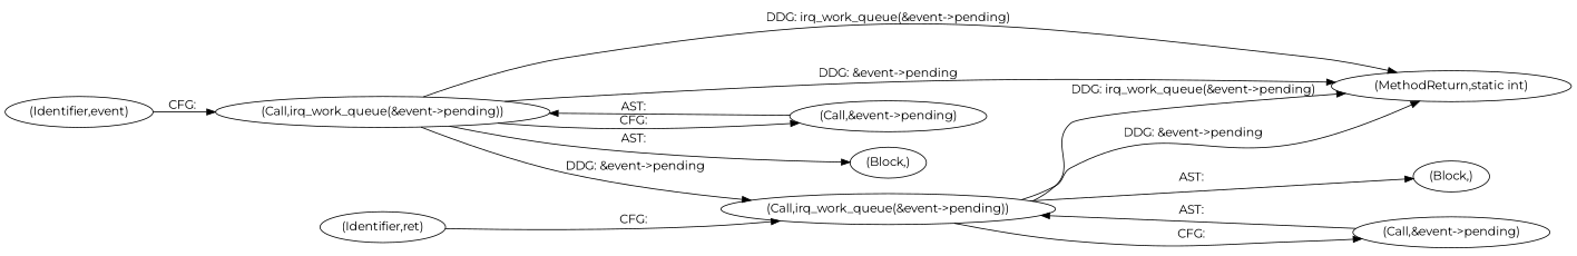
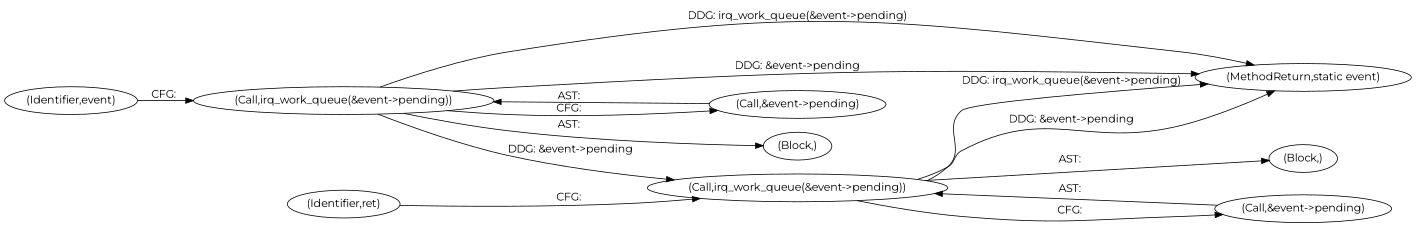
  digraph {
    rankdir=LR
    fontname=Montserrat
    node [fontname=Montserrat]
    edge [fontname=Montserrat]
    n1 [label="(Call,irq_work_queue(&event->pending))"]
    n2 [label="(Call,irq_work_queue(&event->pending))"]
    n3 [label="(Block,)"]
    n4 [label="(Call,&event->pending)"]
-   n5 [label="(MethodReturn,static int)"]
+   n5 [label="(MethodReturn,static event)"]
    n6 [label="(Call,&event->pending)"]
    n7 [label="(Block,)"]
    n8 [label="(Identifier,event)"]
    n9 [label="(Identifier,ret)"]
    n1 -> n2 [label="DDG: &event->pending"]
    n1 -> n3 [label="AST: "]
    n1 -> n4 [label="CFG: "]
    n1 -> n5 [label="DDG: irq_work_queue(&event->pending)"]
    n1 -> n5 [label="DDG: &event->pending"]
    n2 -> n5 [label="DDG: irq_work_queue(&event->pending)"]
    n2 -> n5 [label="DDG: &event->pending"]
    n2 -> n6 [label="CFG: "]
    n2 -> n7 [label="AST: "]
    n4 -> n1 [label="AST: "]
    n6 -> n2 [label="AST: "]
    n8 -> n1 [label="CFG: "]
    n9 -> n2 [label="CFG: "]
  }
